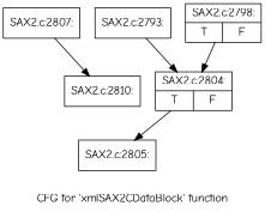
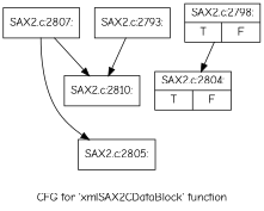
  digraph {
    fontname="Comic Neue"
    label="CFG for 'xmlSAX2CDataBlock' function"
    node [fontname="Comic Neue" shape=record]
    edge [fontname="Comic Neue"]
    n1 [label="{SAX2.c:2793:}"]
    n2 [label="{SAX2.c:2810:}"]
    n3 [label="{SAX2.c:2798:|{<s0>T|<s1>F}}"]
    n4 [label="{SAX2.c:2804:|{<s0>T|<s1>F}}"]
    n5 [label="{SAX2.c:2805:}"]
    n6 [label="{SAX2.c:2807:}"]
-   n1 -> n4
+   n1 -> n2
    n3 -> n4
-   n4 -> n5
+   n6 -> n5
    n6 -> n2
  }
